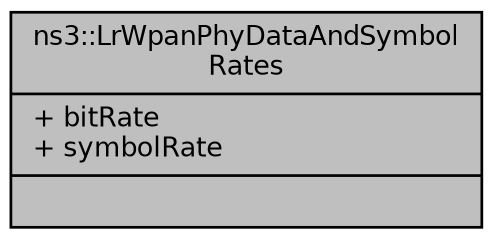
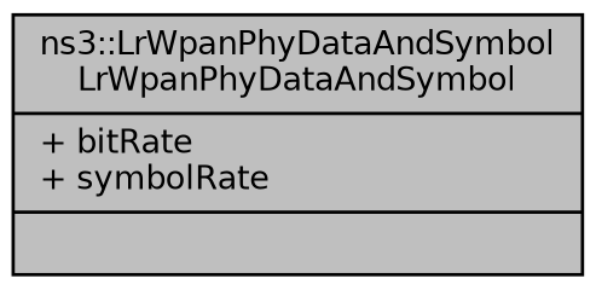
  digraph {
-   n1 [color=black fillcolor=grey75 fontcolor=black fontname=Helvetica fontsize=10 height=0.2 label="{ns3::LrWpanPhyDataAndSymbol\lRates\n|+ bitRate\l+ symbolRate\l|}" shape=record style=filled width=0.4]
+   n1 [color=black fillcolor=grey75 fontcolor=black fontname=Helvetica fontsize=10 height=0.2 label="{ns3::LrWpanPhyDataAndSymbol\lLrWpanPhyDataAndSymbol\n|+ bitRate\l+ symbolRate\l|}" shape=record style=filled width=0.4]
  }
